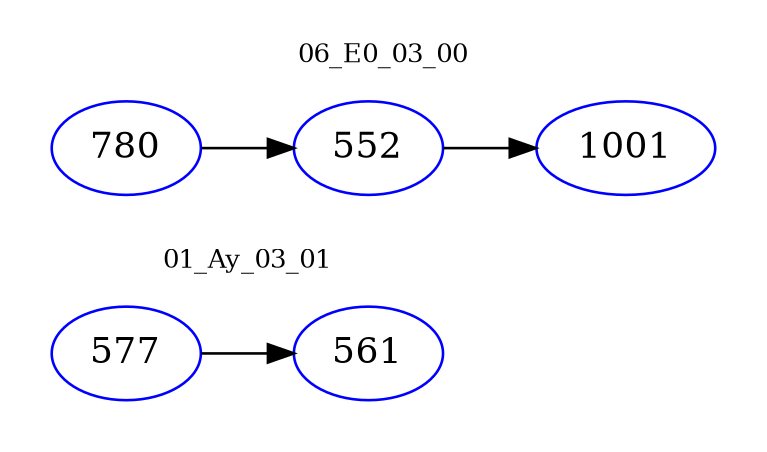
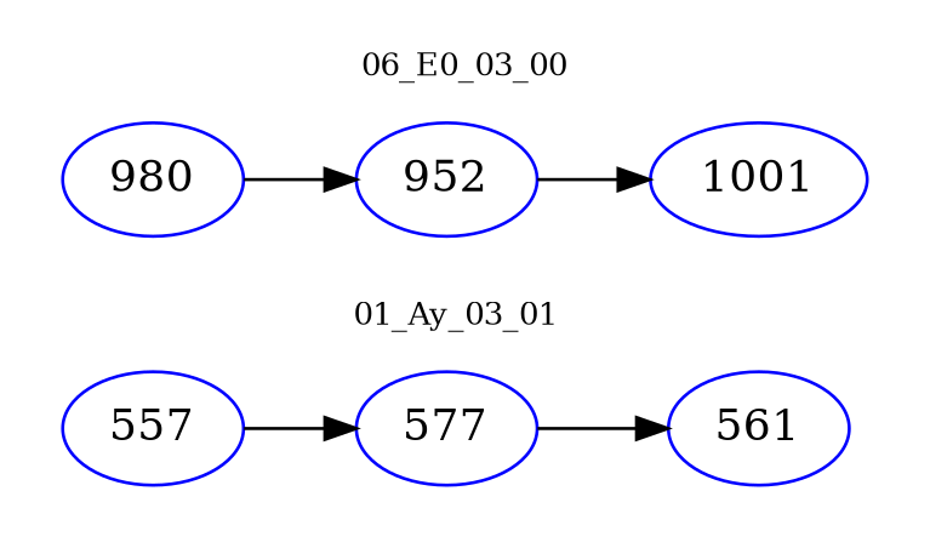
  digraph {
    rankdir=LR
    node [color=blue]
    edge [color=black]
+   n1 [label=557]
    n2 [label=577]
    n3 [label=561]
-   n4 [label=780]
-   n5 [label=552]
+   n4 [label=980]
+   n5 [label=952]
    n6 [label=1001]
    subgraph cluster_1 {
      color=white
      fontsize=10
      label="01_Ay_03_01"
+     n1
      n2
      n3
    }
    subgraph cluster_2 {
      color=white
      fontsize=10
      label="06_E0_03_00"
      n4
      n5
      n6
    }
+   n1 -> n2
    n2 -> n3
    n4 -> n5
    n5 -> n6
  }
